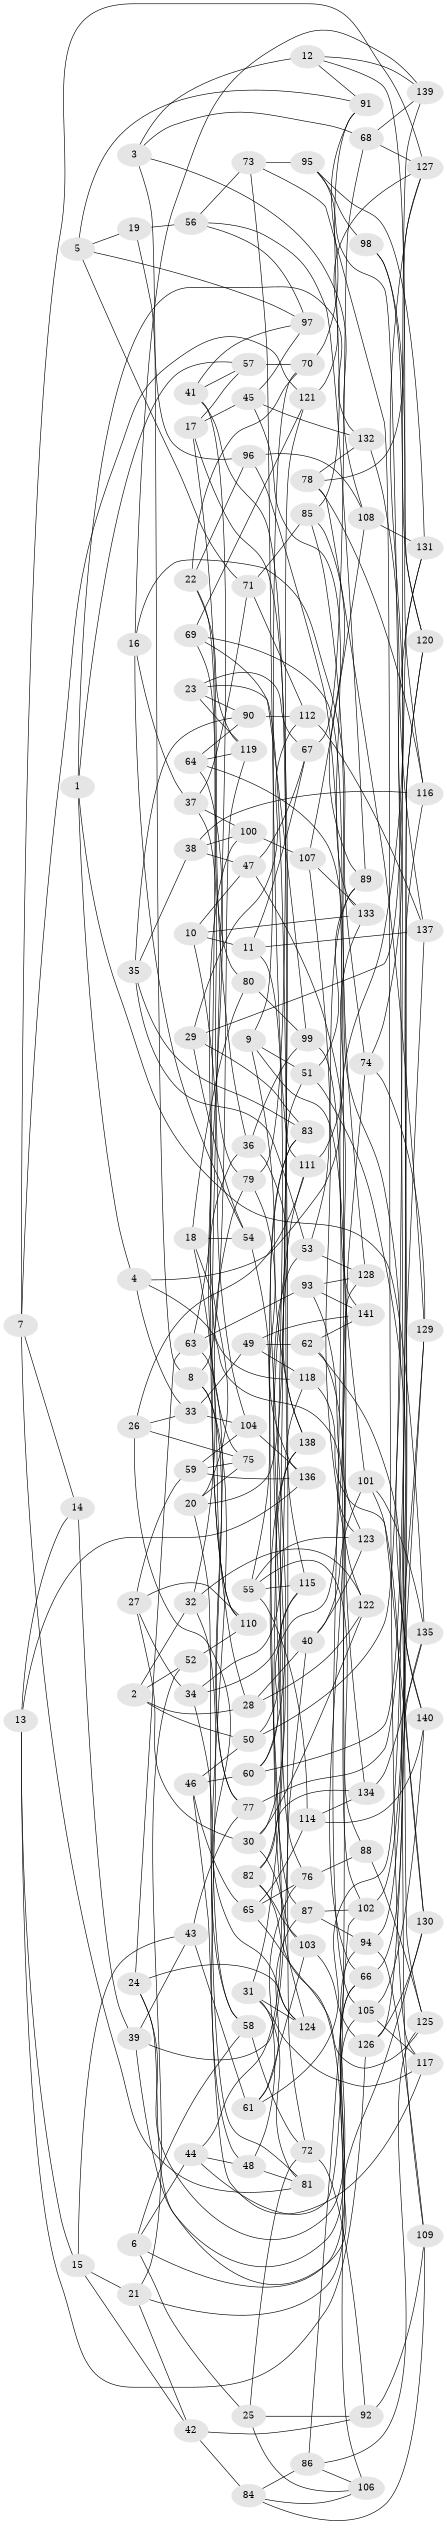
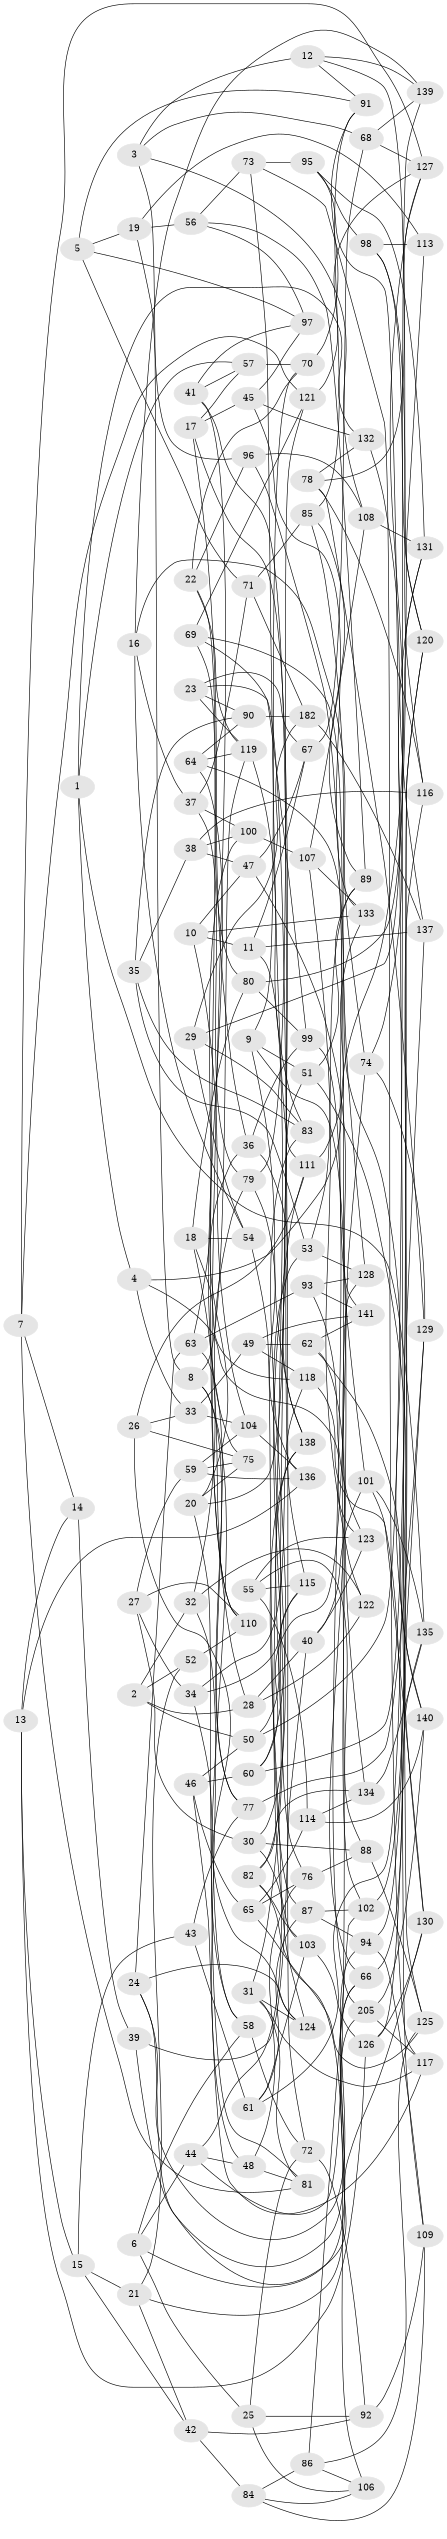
  graph {
    rankdir=LR
    node [color=gray90 style=filled]
    1
    4
    57
    132
    135
    33
    123
    127
    70
    137
    2
    28
    32
    50
    52
    40
    122
    48
    79
    139
    115
    110
    3
    8
    12
    68
    108
    58
    77
    119
    91
    120
    131
    104
    49
    5
    19
    71
    97
+   113
    56
    96
-   112
+   112 [label=182]
    85
    6
    25
    44
    66
    72
    92
    106
    138
    128
    7
    14
    81
    121
    39
    88
    125
    129
    9
    51
    102
    130
    89
    116
    10
    11
    47
    133
    67
    103
    101
    136
    126
    13
    15
    21
    42
    43
-   105
+   105 [label=205]
    84
    61
    16
    37
    54
    74
    100
    87
    17
    36
    45
    76
    99
    18
    80
    118
    73
    134
    20
    75
    117
    140
    22
    23
    90
    24
    63
    94
    124
    93
    109
    26
    111
    27
    30
    34
    59
    53
    29
    83
    31
    62
    141
    35
    38
    107
    41
    86
    46
    60
    65
    114
    55
    95
    64
    69
    98
    78
    82
    1 -- 4
    1 -- 57
    1 -- 132
    1 -- 135
    4 -- 33
    4 -- 123
    4 -- 127
    57 -- 70
    132 -- 137
    33 -- 104
    33 -- 49
    70 -- 91
    2 -- 28
    2 -- 32
    2 -- 50
    2 -- 52
    28 -- 40
    28 -- 122
    32 -- 122
    32 -- 48
    32 -- 79
    50 -- 139
    50 -- 115
    52 -- 110
    40 -- 123
    40 -- 101
    48 -- 81
    48 -- 76
    79 -- 121
    79 -- 136
    3 -- 8
    3 -- 12
    3 -- 68
    3 -- 108
    8 -- 58
    8 -- 77
    8 -- 119
    12 -- 139
    12 -- 91
    12 -- 120
    68 -- 127
    68 -- 139
    108 -- 131
    58 -- 72
    77 -- 129
    104 -- 136
    49 -- 118
    49 -- 62
    49 -- 141
    5 -- 91
    5 -- 19
    5 -- 71
    5 -- 97
+   19 -- 113
    19 -- 56
    19 -- 96
    71 -- 112
    71 -- 85
    56 -- 97
    56 -- 89
    56 -- 73
    96 -- 108
    96 -- 134
    112 -- 137
    85 -- 91
    85 -- 128
    85 -- 89
    6 -- 58
    6 -- 25
    6 -- 44
    6 -- 66
    25 -- 72
    25 -- 92
    25 -- 106
    44 -- 48
    44 -- 138
    44 -- 128
    66 -- 135
    72 -- 92
    92 -- 109
    7 -- 127
    7 -- 14
    7 -- 81
    7 -- 121
    14 -- 39
    121 -- 127
    39 -- 40
    39 -- 66
-   39 -- 43
    88 -- 125
    9 -- 70
    9 -- 138
    9 -- 51
    9 -- 102
    51 -- 130
    51 -- 89
    102 -- 116
    10 -- 104
    10 -- 11
    10 -- 47
    10 -- 133
    11 -- 137
    11 -- 67
    11 -- 103
    47 -- 67
    47 -- 101
    67 -- 68
    103 -- 126
    101 -- 135
    101 -- 109
    126 -- 129
    126 -- 130
    13 -- 14
    13 -- 136
    13 -- 126
    13 -- 15
    15 -- 21
    15 -- 42
    15 -- 43
    21 -- 52
    21 -- 42
    21 -- 105
    42 -- 92
    42 -- 84
    43 -- 77
    43 -- 61
    105 -- 117
    105 -- 140
    84 -- 106
    84 -- 109
    84 -- 86
    61 -- 120
    61 -- 103
    61 -- 87
    16 -- 139
    16 -- 37
    16 -- 54
    16 -- 74
    37 -- 79
    37 -- 71
    37 -- 100
    54 -- 87
    74 -- 131
    74 -- 129
    100 -- 107
    87 -- 102
    87 -- 94
    17 -- 57
    17 -- 36
    17 -- 45
    17 -- 76
    36 -- 138
    36 -- 99
    45 -- 132
    45 -- 97
    45 -- 133
    76 -- 88
    99 -- 105
    18 -- 28
    18 -- 54
    18 -- 80
    18 -- 118
+   80 -- 113
    80 -- 99
    118 -- 130
    73 -- 117
    73 -- 111
    73 -- 95
    134 -- 135
    20 -- 81
    20 -- 51
    20 -- 36
    20 -- 75
    22 -- 70
    22 -- 110
    22 -- 119
    22 -- 96
    23 -- 119
    23 -- 67
    23 -- 99
    23 -- 90
    90 -- 112
    24 -- 130
    24 -- 63
    24 -- 94
    24 -- 124
    63 -- 77
    63 -- 100
    63 -- 93
    94 -- 137
    94 -- 109
    93 -- 123
    93 -- 128
    93 -- 141
    26 -- 33
    26 -- 75
    26 -- 124
    26 -- 111
    111 -- 133
    27 -- 110
    27 -- 30
    27 -- 34
    27 -- 59
-   30 -- 122
+   30 -- 88
    30 -- 124
    30 -- 53
    34 -- 115
    34 -- 58
    34 -- 118
    59 -- 104
    59 -- 136
    59 -- 75
    53 -- 128
    53 -- 89
    29 -- 131
    29 -- 112
    29 -- 54
    29 -- 83
    31 -- 81
    31 -- 117
    31 -- 124
    31 -- 111
    62 -- 66
    62 -- 140
    62 -- 141
    35 -- 90
    35 -- 53
    35 -- 83
    35 -- 38
    38 -- 116
    38 -- 47
    38 -- 100
    107 -- 122
    107 -- 108
    107 -- 133
    41 -- 57
    41 -- 115
    41 -- 110
    41 -- 97
    86 -- 106
    86 -- 125
    86 -- 102
    46 -- 50
    46 -- 117
    46 -- 60
    46 -- 65
    60 -- 120
    60 -- 74
    60 -- 83
    65 -- 125
    65 -- 76
    65 -- 114
    114 -- 134
    114 -- 140
    55 -- 123
    55 -- 115
    55 -- 88
-   55 -- 83
+   119 -- 83
    55 -- 114
    95 -- 131
    95 -- 125
    95 -- 98
    64 -- 119
    64 -- 75
    64 -- 140
    64 -- 90
    69 -- 72
    69 -- 121
    69 -- 80
    69 -- 141
    98 -- 120
+   98 -- 113
    98 -- 116
    78 -- 132
    78 -- 127
    78 -- 129
    78 -- 116
    82 -- 106
    82 -- 138
    82 -- 103
    82 -- 134
  }
